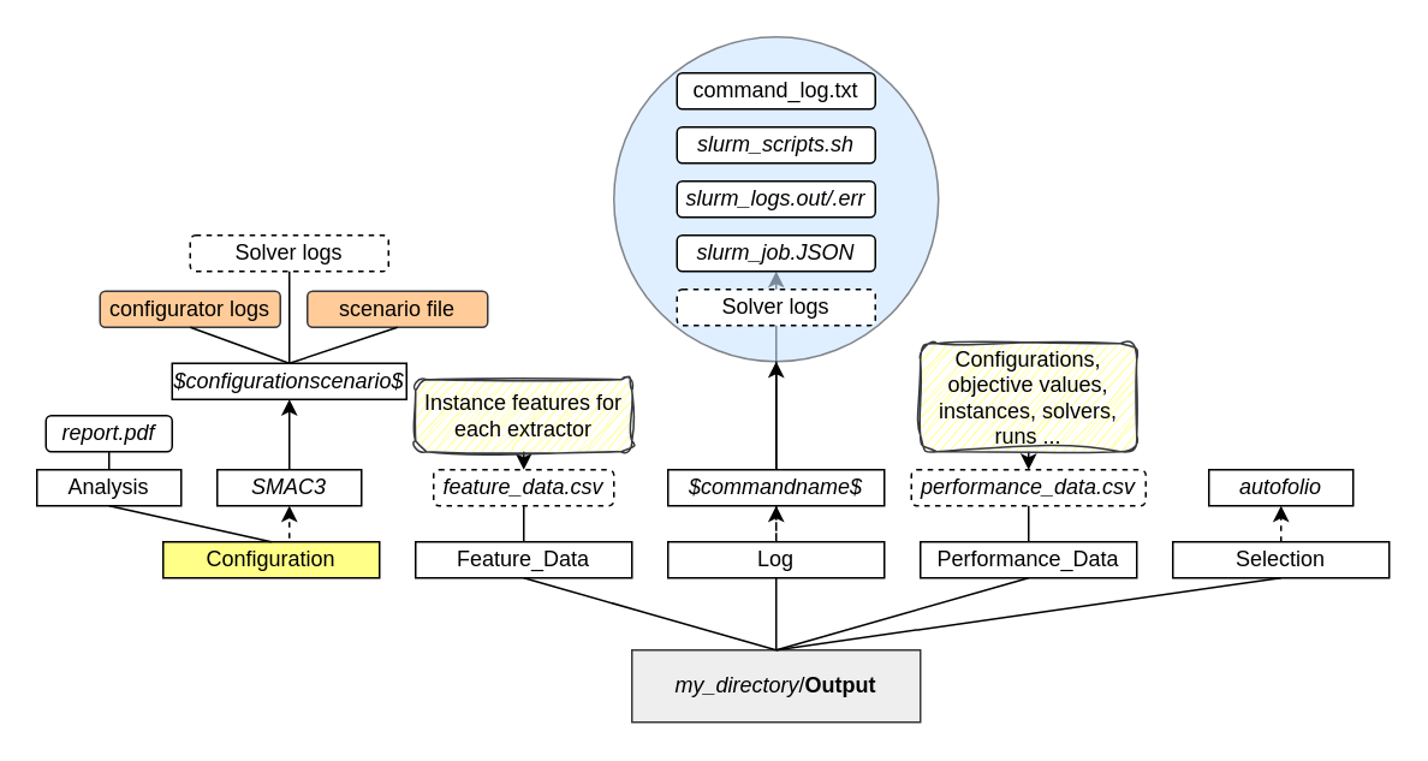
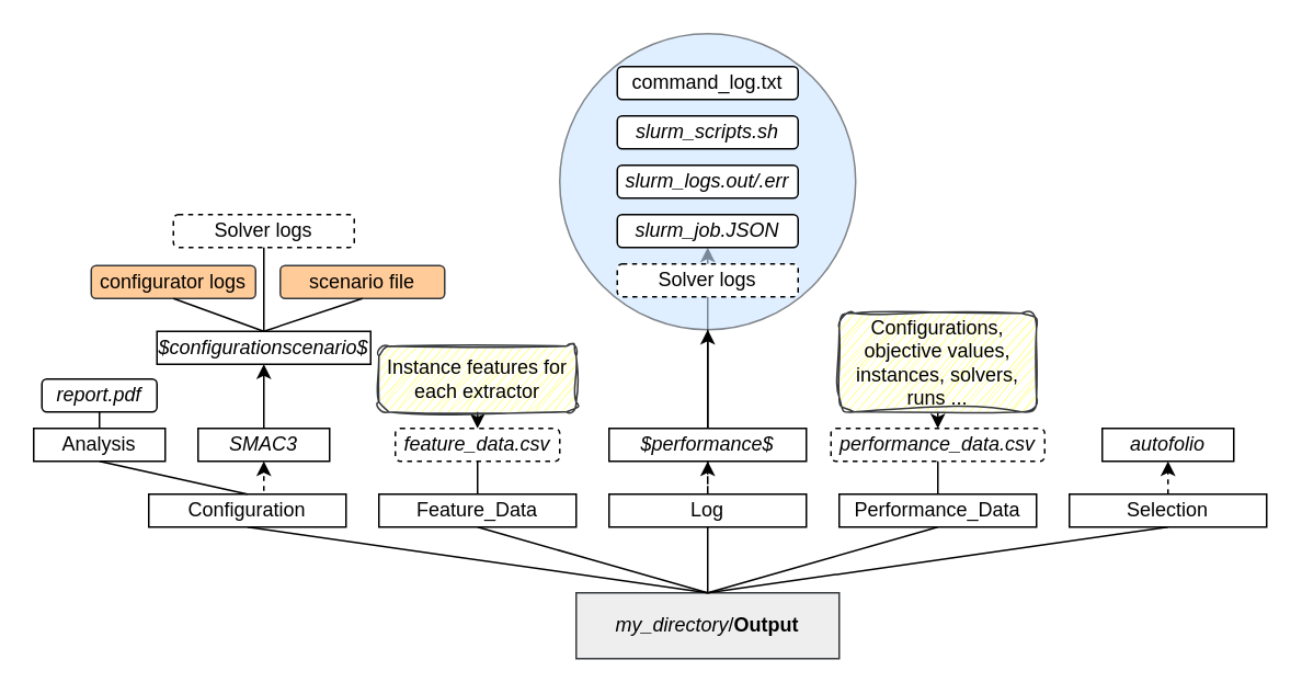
  <mxCell id="0" />
  <mxCell id="1" parent="0" />
  <mxCell id="2" value="&lt;i&gt;my_directory&lt;/i&gt;/&lt;b&gt;Output&lt;/b&gt;" style="rounded=0;whiteSpace=wrap;html=1;fillColor=#eeeeee;strokeColor=#36393d;" vertex="1" parent="1"><mxGeometry x="350" y="360" width="160" height="40" as="geometry" /></mxCell>
  <mxCell id="3" style="edgeStyle=orthogonalEdgeStyle;rounded=0;orthogonalLoop=1;jettySize=auto;html=1;exitX=0.5;exitY=0;exitDx=0;exitDy=0;entryX=0.5;entryY=1;entryDx=0;entryDy=0;dashed=1;" edge="1" parent="1" source="4" target="14"><mxGeometry relative="1" as="geometry" /></mxCell>
- <mxCell id="4" value="Configuration" style="rounded=0;whiteSpace=wrap;html=1;fillColor=#ffff88;" vertex="1" parent="1"><mxGeometry x="90" y="300" width="120" height="20" as="geometry" /></mxCell>
+ <mxCell id="4" value="Configuration" style="rounded=0;whiteSpace=wrap;html=1;" vertex="1" parent="1"><mxGeometry x="90" y="300" width="120" height="20" as="geometry" /></mxCell>
  <mxCell id="5" value="Feature_Data" style="rounded=0;whiteSpace=wrap;html=1;" vertex="1" parent="1"><mxGeometry x="230" y="300" width="120" height="20" as="geometry" /></mxCell>
  <mxCell id="6" style="edgeStyle=orthogonalEdgeStyle;rounded=0;orthogonalLoop=1;jettySize=auto;html=1;exitX=0.5;exitY=0;exitDx=0;exitDy=0;dashed=1;" edge="1" parent="1" source="7" target="22"><mxGeometry relative="1" as="geometry" /></mxCell>
  <mxCell id="7" value="Log" style="rounded=0;whiteSpace=wrap;html=1;" vertex="1" parent="1"><mxGeometry x="370" y="300" width="120" height="20" as="geometry" /></mxCell>
  <mxCell id="8" value="Performance_Data" style="rounded=0;whiteSpace=wrap;html=1;" vertex="1" parent="1"><mxGeometry x="510" y="300" width="120" height="20" as="geometry" /></mxCell>
  <mxCell id="9" style="edgeStyle=orthogonalEdgeStyle;rounded=0;orthogonalLoop=1;jettySize=auto;html=1;exitX=0.5;exitY=0;exitDx=0;exitDy=0;entryX=0.5;entryY=1;entryDx=0;entryDy=0;dashed=1;" edge="1" parent="1" source="10" target="19"><mxGeometry relative="1" as="geometry" /></mxCell>
  <mxCell id="10" value="Selection" style="rounded=0;whiteSpace=wrap;html=1;" vertex="1" parent="1"><mxGeometry x="650" y="300" width="120" height="20" as="geometry" /></mxCell>
  <mxCell id="11" value="Analysis" style="rounded=0;whiteSpace=wrap;html=1;" vertex="1" parent="1"><mxGeometry x="20" y="260" width="80" height="20" as="geometry" /></mxCell>
  <mxCell id="12" value="" style="endArrow=none;html=1;rounded=0;exitX=0.5;exitY=1;exitDx=0;exitDy=0;entryX=0.5;entryY=0;entryDx=0;entryDy=0;" edge="1" parent="1" source="11" target="4"><mxGeometry width="50" height="50" relative="1" as="geometry"><mxPoint x="360" y="330" as="sourcePoint" /><mxPoint x="410" y="280" as="targetPoint" /></mxGeometry></mxCell>
  <mxCell id="13" style="edgeStyle=orthogonalEdgeStyle;rounded=0;orthogonalLoop=1;jettySize=auto;html=1;exitX=0.5;exitY=0;exitDx=0;exitDy=0;" edge="1" parent="1" source="14" target="29"><mxGeometry relative="1" as="geometry" /></mxCell>
  <mxCell id="14" value="&lt;i&gt;SMAC3&lt;/i&gt;" style="rounded=0;whiteSpace=wrap;html=1;" vertex="1" parent="1"><mxGeometry x="120" y="260" width="80" height="20" as="geometry" /></mxCell>
  <mxCell id="15" value="&lt;i&gt;feature_data.csv&lt;/i&gt;" style="rounded=1;whiteSpace=wrap;html=1;dashed=1;" vertex="1" parent="1"><mxGeometry x="240" y="260" width="100" height="20" as="geometry" /></mxCell>
  <mxCell id="16" value="" style="endArrow=none;html=1;rounded=0;exitX=0.5;exitY=0;exitDx=0;exitDy=0;entryX=0.5;entryY=1;entryDx=0;entryDy=0;" edge="1" parent="1" source="5" target="15"><mxGeometry width="50" height="50" relative="1" as="geometry"><mxPoint x="360" y="330" as="sourcePoint" /><mxPoint x="410" y="280" as="targetPoint" /></mxGeometry></mxCell>
  <mxCell id="17" value="&lt;i&gt;performance_data.csv&lt;/i&gt;" style="rounded=1;whiteSpace=wrap;html=1;dashed=1;" vertex="1" parent="1"><mxGeometry x="505" y="260" width="130" height="20" as="geometry" /></mxCell>
  <mxCell id="18" value="" style="endArrow=none;html=1;rounded=0;exitX=0.5;exitY=0;exitDx=0;exitDy=0;entryX=0.5;entryY=1;entryDx=0;entryDy=0;" edge="1" parent="1" source="8" target="17"><mxGeometry width="50" height="50" relative="1" as="geometry"><mxPoint x="360" y="330" as="sourcePoint" /><mxPoint x="410" y="280" as="targetPoint" /></mxGeometry></mxCell>
  <mxCell id="19" value="&lt;i&gt;autofolio&lt;/i&gt;" style="rounded=0;whiteSpace=wrap;html=1;" vertex="1" parent="1"><mxGeometry x="670" y="260" width="80" height="20" as="geometry" /></mxCell>
  <mxCell id="20" style="edgeStyle=orthogonalEdgeStyle;rounded=0;orthogonalLoop=1;jettySize=auto;html=1;exitX=0.5;exitY=0;exitDx=0;exitDy=0;entryX=0.5;entryY=1;entryDx=0;entryDy=0;" edge="1" parent="1" source="22" target="23"><mxGeometry relative="1" as="geometry" /></mxCell>
  <mxCell id="21" value="" style="edgeStyle=orthogonalEdgeStyle;rounded=0;orthogonalLoop=1;jettySize=auto;html=1;" edge="1" parent="1" source="22" target="28"><mxGeometry relative="1" as="geometry" /></mxCell>
- <mxCell id="22" value="&lt;i&gt;$commandname$&lt;/i&gt;" style="rounded=0;whiteSpace=wrap;html=1;" vertex="1" parent="1"><mxGeometry x="370" y="260" width="120" height="20" as="geometry" /></mxCell>
+ <mxCell id="22" value="&lt;i&gt;$performance$&lt;/i&gt;" style="rounded=0;whiteSpace=wrap;html=1;" vertex="1" parent="1"><mxGeometry x="370" y="260" width="120" height="20" as="geometry" /></mxCell>
  <mxCell id="23" value="" style="ellipse;whiteSpace=wrap;html=1;aspect=fixed;opacity=60;fillColor=#cce5ff;strokeColor=#36393d;" vertex="1" parent="1"><mxGeometry x="340" y="20" width="180" height="180" as="geometry" /></mxCell>
  <mxCell id="24" value="command_log.txt" style="rounded=1;whiteSpace=wrap;html=1;" vertex="1" parent="1"><mxGeometry x="375" y="40" width="110" height="20" as="geometry" /></mxCell>
  <mxCell id="25" value="&lt;i&gt;slurm_scripts.sh&lt;/i&gt;" style="rounded=1;whiteSpace=wrap;html=1;" vertex="1" parent="1"><mxGeometry x="375" y="70" width="110" height="20" as="geometry" /></mxCell>
  <mxCell id="26" value="Solver logs" style="rounded=1;whiteSpace=wrap;html=1;dashed=1;" vertex="1" parent="1"><mxGeometry x="375" y="160" width="110" height="20" as="geometry" /></mxCell>
  <mxCell id="27" value="&lt;i&gt;slurm_logs.out/.err&lt;/i&gt;" style="rounded=1;whiteSpace=wrap;html=1;" vertex="1" parent="1"><mxGeometry x="375" y="100" width="110" height="20" as="geometry" /></mxCell>
  <mxCell id="28" value="&lt;i&gt;slurm_job.JSON&lt;/i&gt;" style="rounded=1;whiteSpace=wrap;html=1;" vertex="1" parent="1"><mxGeometry x="375" y="130" width="110" height="20" as="geometry" /></mxCell>
  <mxCell id="29" value="&lt;i&gt;$configurationscenario$&lt;/i&gt;" style="rounded=0;whiteSpace=wrap;html=1;" vertex="1" parent="1"><mxGeometry x="95" y="201" width="130" height="20" as="geometry" /></mxCell>
  <mxCell id="30" value="configurator logs" style="rounded=1;whiteSpace=wrap;html=1;fillColor=#ffcc99;strokeColor=#36393d;glass=0;" vertex="1" parent="1"><mxGeometry x="55" y="161" width="100" height="20" as="geometry" /></mxCell>
  <mxCell id="31" value="" style="endArrow=none;html=1;rounded=0;exitX=0.5;exitY=0;exitDx=0;exitDy=0;entryX=0.5;entryY=1;entryDx=0;entryDy=0;" edge="1" parent="1" source="29" target="30"><mxGeometry width="50" height="50" relative="1" as="geometry"><mxPoint x="380" y="300" as="sourcePoint" /><mxPoint x="430" y="250" as="targetPoint" /></mxGeometry></mxCell>
  <mxCell id="32" value="Solver logs" style="rounded=1;whiteSpace=wrap;html=1;dashed=1;" vertex="1" parent="1"><mxGeometry x="105" y="130" width="110" height="20" as="geometry" /></mxCell>
  <mxCell id="33" value="" style="endArrow=none;html=1;rounded=0;exitX=0.5;exitY=0;exitDx=0;exitDy=0;entryX=0.5;entryY=1;entryDx=0;entryDy=0;" edge="1" parent="1" source="29" target="32"><mxGeometry width="50" height="50" relative="1" as="geometry"><mxPoint x="380" y="300" as="sourcePoint" /><mxPoint x="430" y="250" as="targetPoint" /></mxGeometry></mxCell>
  <mxCell id="34" style="edgeStyle=orthogonalEdgeStyle;rounded=0;orthogonalLoop=1;jettySize=auto;html=1;exitX=0.5;exitY=1;exitDx=0;exitDy=0;entryX=0.5;entryY=0;entryDx=0;entryDy=0;" edge="1" parent="1" source="35" target="17"><mxGeometry relative="1" as="geometry" /></mxCell>
  <mxCell id="35" value="Configurations, objective values, instances, solvers, runs ..." style="rounded=1;whiteSpace=wrap;html=1;sketch=1;curveFitting=1;jiggle=2;fillColor=#ffff88;strokeColor=#36393d;" vertex="1" parent="1"><mxGeometry x="510" y="190" width="120" height="60" as="geometry" /></mxCell>
+ <mxCell id="36" value="" style="endArrow=none;html=1;rounded=0;exitX=0.5;exitY=0;exitDx=0;exitDy=0;entryX=0.5;entryY=1;entryDx=0;entryDy=0;" edge="1" parent="1" source="2" target="4"><mxGeometry width="50" height="50" relative="1" as="geometry"><mxPoint x="380" y="300" as="sourcePoint" /><mxPoint x="430" y="250" as="targetPoint" /></mxGeometry></mxCell>
  <mxCell id="37" value="" style="endArrow=none;html=1;rounded=0;exitX=0.5;exitY=0;exitDx=0;exitDy=0;entryX=0.5;entryY=1;entryDx=0;entryDy=0;" edge="1" parent="1" source="2" target="5"><mxGeometry width="50" height="50" relative="1" as="geometry"><mxPoint x="380" y="300" as="sourcePoint" /><mxPoint x="430" y="250" as="targetPoint" /></mxGeometry></mxCell>
  <mxCell id="38" value="" style="endArrow=none;html=1;rounded=0;exitX=0.5;exitY=0;exitDx=0;exitDy=0;entryX=0.5;entryY=1;entryDx=0;entryDy=0;" edge="1" parent="1" source="2" target="7"><mxGeometry width="50" height="50" relative="1" as="geometry"><mxPoint x="380" y="300" as="sourcePoint" /><mxPoint x="430" y="250" as="targetPoint" /></mxGeometry></mxCell>
  <mxCell id="39" value="" style="endArrow=none;html=1;rounded=0;exitX=0.5;exitY=0;exitDx=0;exitDy=0;entryX=0.5;entryY=1;entryDx=0;entryDy=0;" edge="1" parent="1" source="2" target="8"><mxGeometry width="50" height="50" relative="1" as="geometry"><mxPoint x="380" y="300" as="sourcePoint" /><mxPoint x="430" y="250" as="targetPoint" /></mxGeometry></mxCell>
  <mxCell id="40" value="" style="endArrow=none;html=1;rounded=0;exitX=0.5;exitY=0;exitDx=0;exitDy=0;entryX=0.5;entryY=1;entryDx=0;entryDy=0;" edge="1" parent="1" source="2" target="10"><mxGeometry width="50" height="50" relative="1" as="geometry"><mxPoint x="380" y="300" as="sourcePoint" /><mxPoint x="430" y="250" as="targetPoint" /></mxGeometry></mxCell>
  <mxCell id="41" value="&lt;i&gt;report.pdf&lt;/i&gt;" style="rounded=1;whiteSpace=wrap;html=1;" vertex="1" parent="1"><mxGeometry x="25" y="230" width="70" height="20" as="geometry" /></mxCell>
  <mxCell id="42" value="" style="endArrow=none;html=1;rounded=0;exitX=0.5;exitY=0;exitDx=0;exitDy=0;entryX=0.5;entryY=1;entryDx=0;entryDy=0;" edge="1" parent="1" source="11" target="41"><mxGeometry width="50" height="50" relative="1" as="geometry"><mxPoint x="380" y="300" as="sourcePoint" /><mxPoint x="430" y="250" as="targetPoint" /></mxGeometry></mxCell>
  <mxCell id="43" value="scenario file" style="rounded=1;whiteSpace=wrap;html=1;fillColor=#ffcc99;strokeColor=#36393d;glass=0;" vertex="1" parent="1"><mxGeometry x="170" y="161" width="100" height="20" as="geometry" /></mxCell>
  <mxCell id="44" value="" style="endArrow=none;html=1;rounded=0;exitX=0.5;exitY=0;exitDx=0;exitDy=0;entryX=0.5;entryY=1;entryDx=0;entryDy=0;" edge="1" parent="1" source="29" target="43"><mxGeometry width="50" height="50" relative="1" as="geometry"><mxPoint x="380" y="300" as="sourcePoint" /><mxPoint x="430" y="250" as="targetPoint" /></mxGeometry></mxCell>
  <mxCell id="45" style="edgeStyle=orthogonalEdgeStyle;rounded=0;orthogonalLoop=1;jettySize=auto;html=1;exitX=0.5;exitY=1;exitDx=0;exitDy=0;entryX=0.5;entryY=0;entryDx=0;entryDy=0;" edge="1" parent="1" source="46" target="15"><mxGeometry relative="1" as="geometry" /></mxCell>
  <mxCell id="46" value="Instance features for each extractor" style="rounded=1;whiteSpace=wrap;html=1;sketch=1;curveFitting=1;jiggle=2;fillColor=#ffff88;strokeColor=#36393d;" vertex="1" parent="1"><mxGeometry x="230" y="210" width="120" height="40" as="geometry" /></mxCell>
